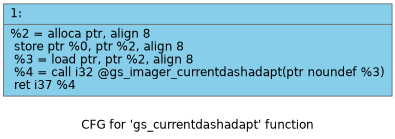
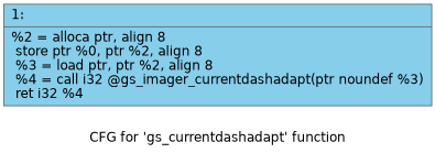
  digraph {
    label="CFG for 'gs_currentdashadapt' function"
    fontname="DejaVu Sans"
-   n1 [color=gray40 fillcolor=skyblue fontname="DejaVu Sans" label="{1:\l|  %2 = alloca ptr, align 8\l  store ptr %0, ptr %2, align 8\l  %3 = load ptr, ptr %2, align 8\l  %4 = call i32 @gs_imager_currentdashadapt(ptr noundef %3)\l  ret i37 %4\l}" shape=record style=filled]
+   n1 [color=gray40 fillcolor=skyblue fontname="DejaVu Sans" label="{1:\l|  %2 = alloca ptr, align 8\l  store ptr %0, ptr %2, align 8\l  %3 = load ptr, ptr %2, align 8\l  %4 = call i32 @gs_imager_currentdashadapt(ptr noundef %3)\l  ret i32 %4\l}" shape=record style=filled]
  }
